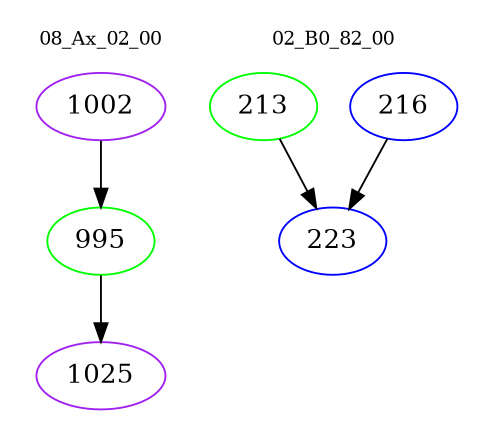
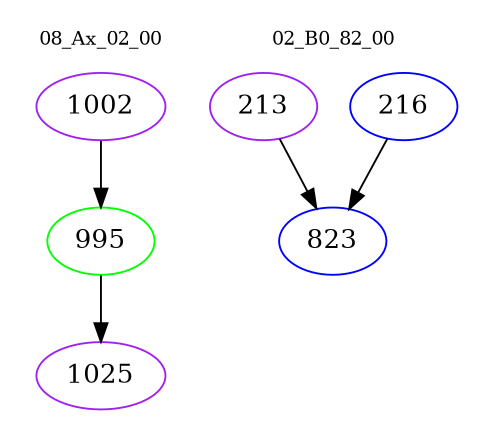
  digraph {
    node [color=purple]
    edge [color=black]
    n1 [label=1002]
    n2 [color=green label=995]
    n3 [label=1025]
    n4 [color=blue label=216]
-   n5 [color=green label=213]
-   n6 [color=blue label=223]
+   n5 [label=213]
+   n6 [color=blue label=823]
    subgraph cluster_1 {
      color=white
      fontsize=10
      label="08_Ax_02_00"
      n1
      n2
      n3
    }
    subgraph cluster_2 {
      color=white
      fontsize=10
      label="02_B0_82_00"
      n4
      n5
      n6
    }
    n1 -> n2
    n2 -> n3
    n4 -> n6
    n5 -> n6
  }
